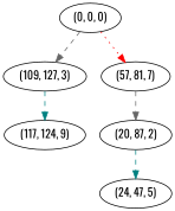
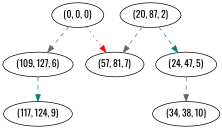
  digraph {
    fontname=Oswald
    node [fontname=Oswald]
    edge [color=gray40 fontname=Oswald style=dashed]
    "(0, 0, 0)"
-   "(109, 127, 6)" [label="(109, 127, 3)"]
+   "(109, 127, 6)"
    "(57, 81, 7)"
    "(20, 87, 2)"
    "(24, 47, 5)"
    "(117, 124, 9)"
+   "(34, 38, 10)"
    "(0, 0, 0)" -> "(109, 127, 6)"
    "(0, 0, 0)" -> "(57, 81, 7)" [color=red style=dotted]
    "(109, 127, 6)" -> "(117, 124, 9)" [color=teal]
-   "(57, 81, 7)" -> "(20, 87, 2)"
+   "(20, 87, 2)" -> "(57, 81, 7)"
    "(20, 87, 2)" -> "(24, 47, 5)" [color=teal]
+   "(24, 47, 5)" -> "(34, 38, 10)"
  }
